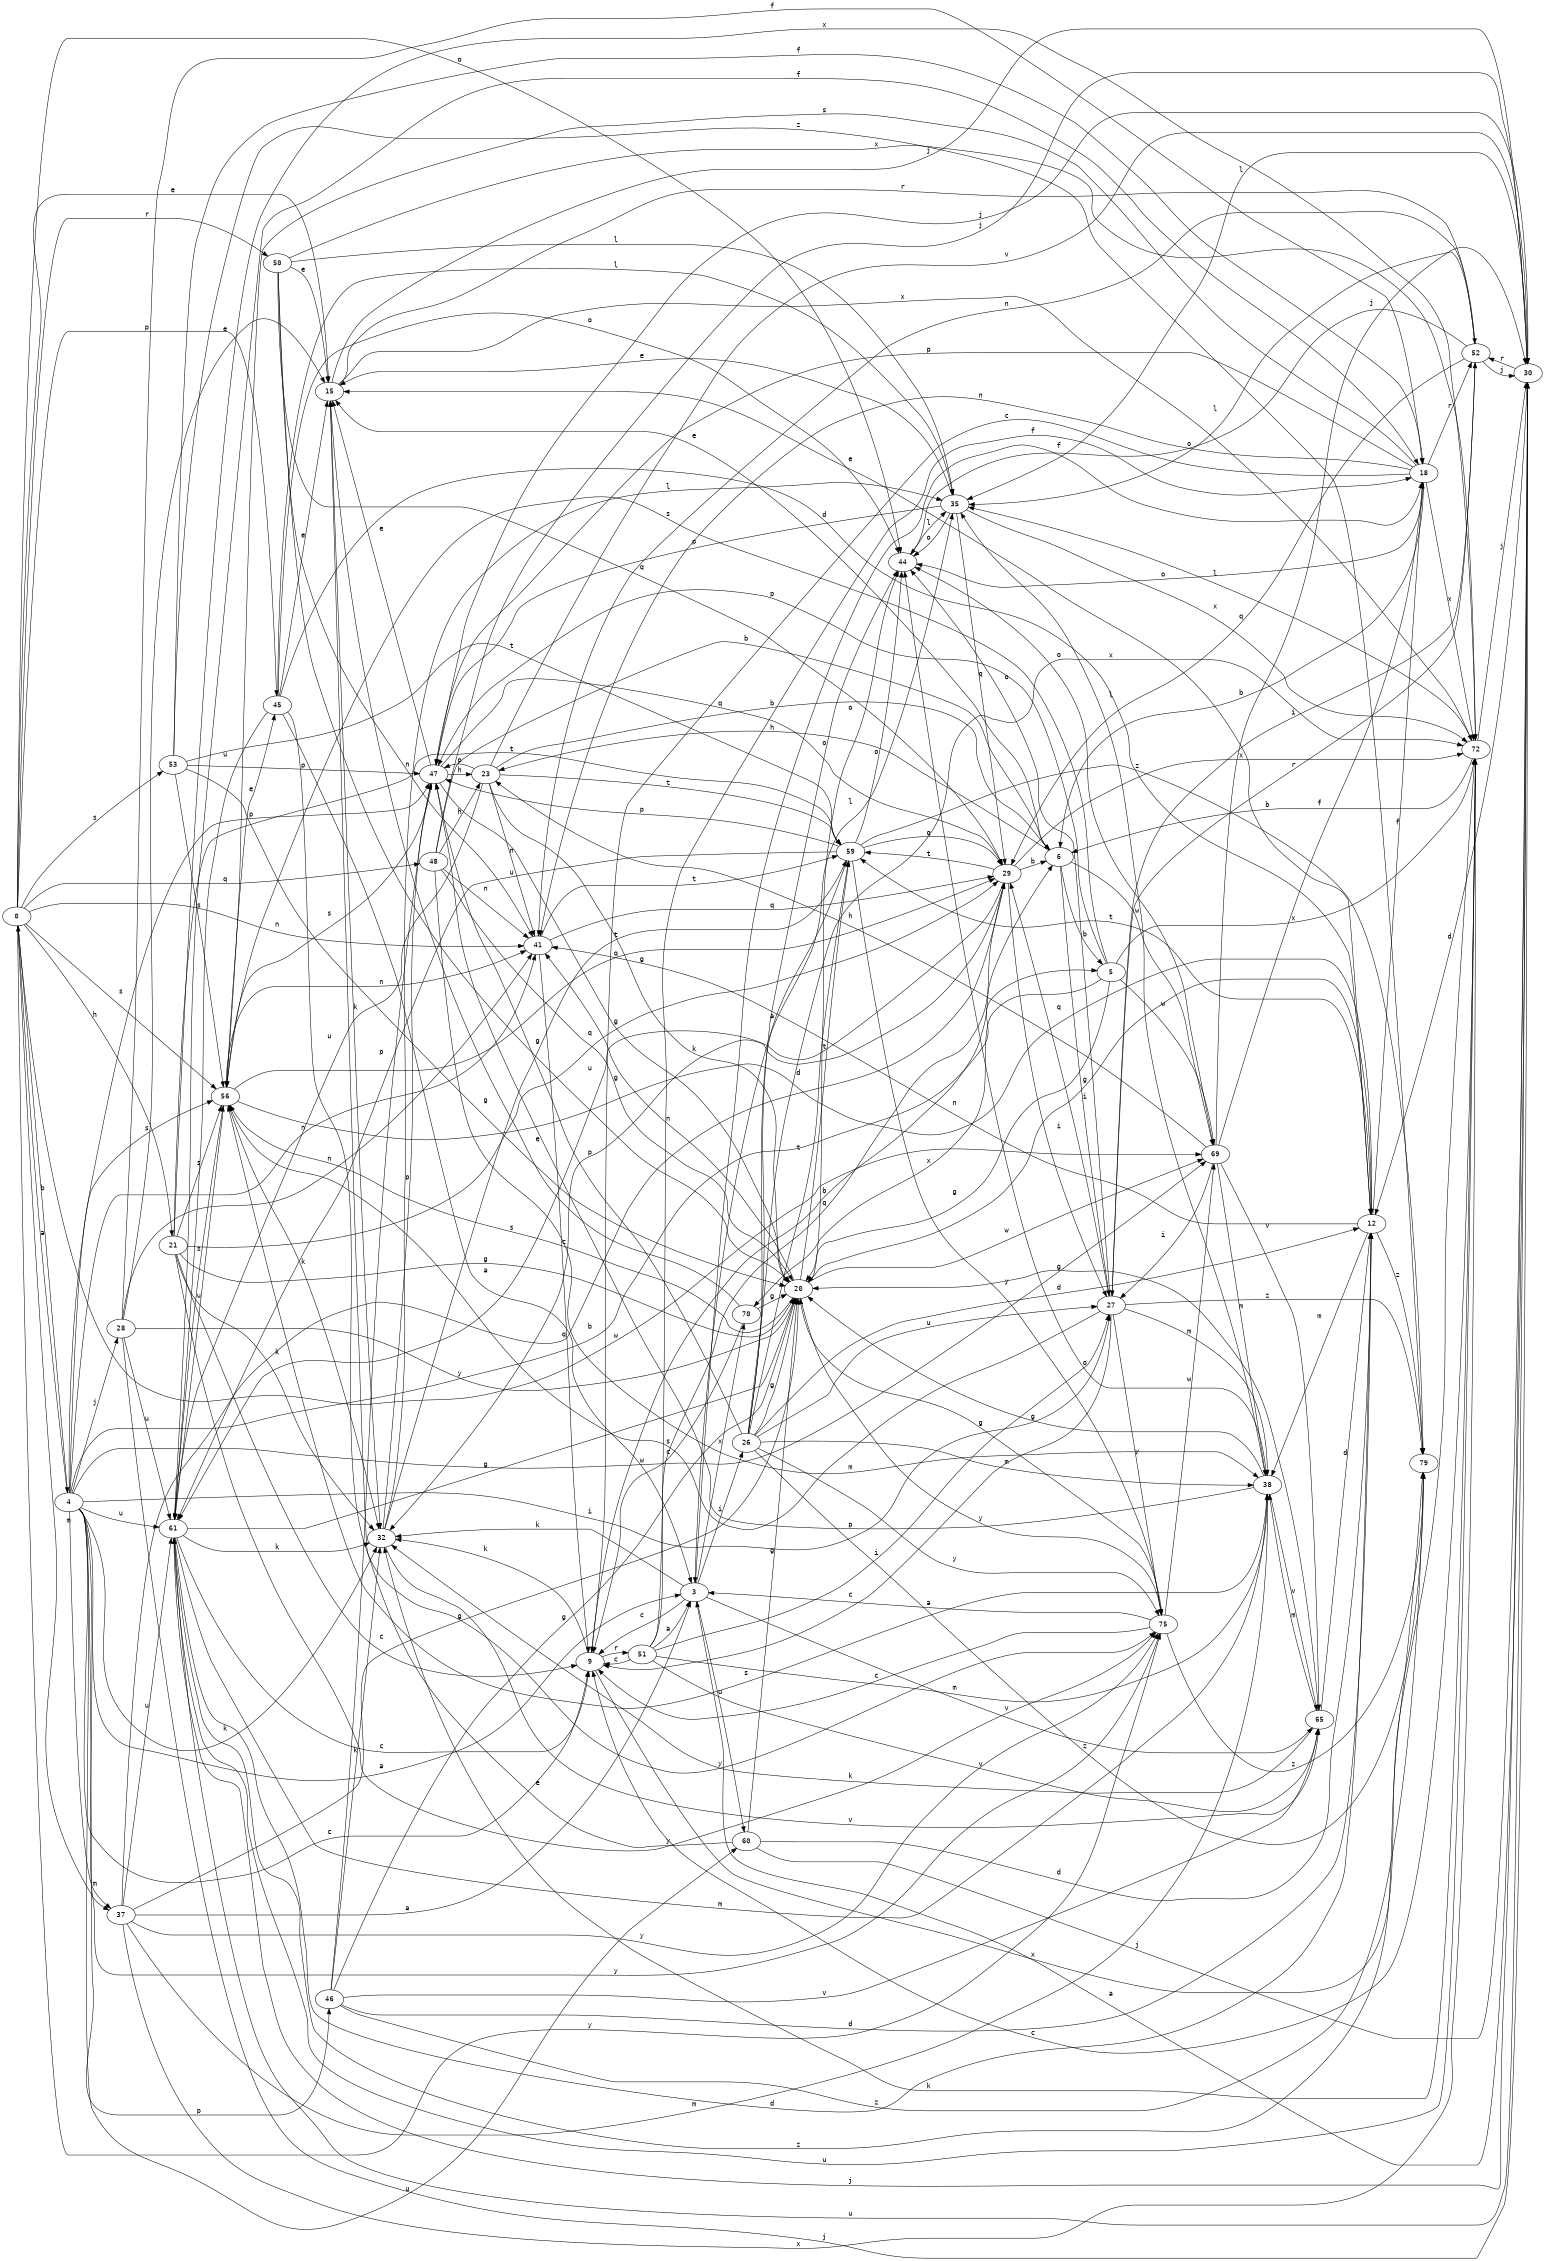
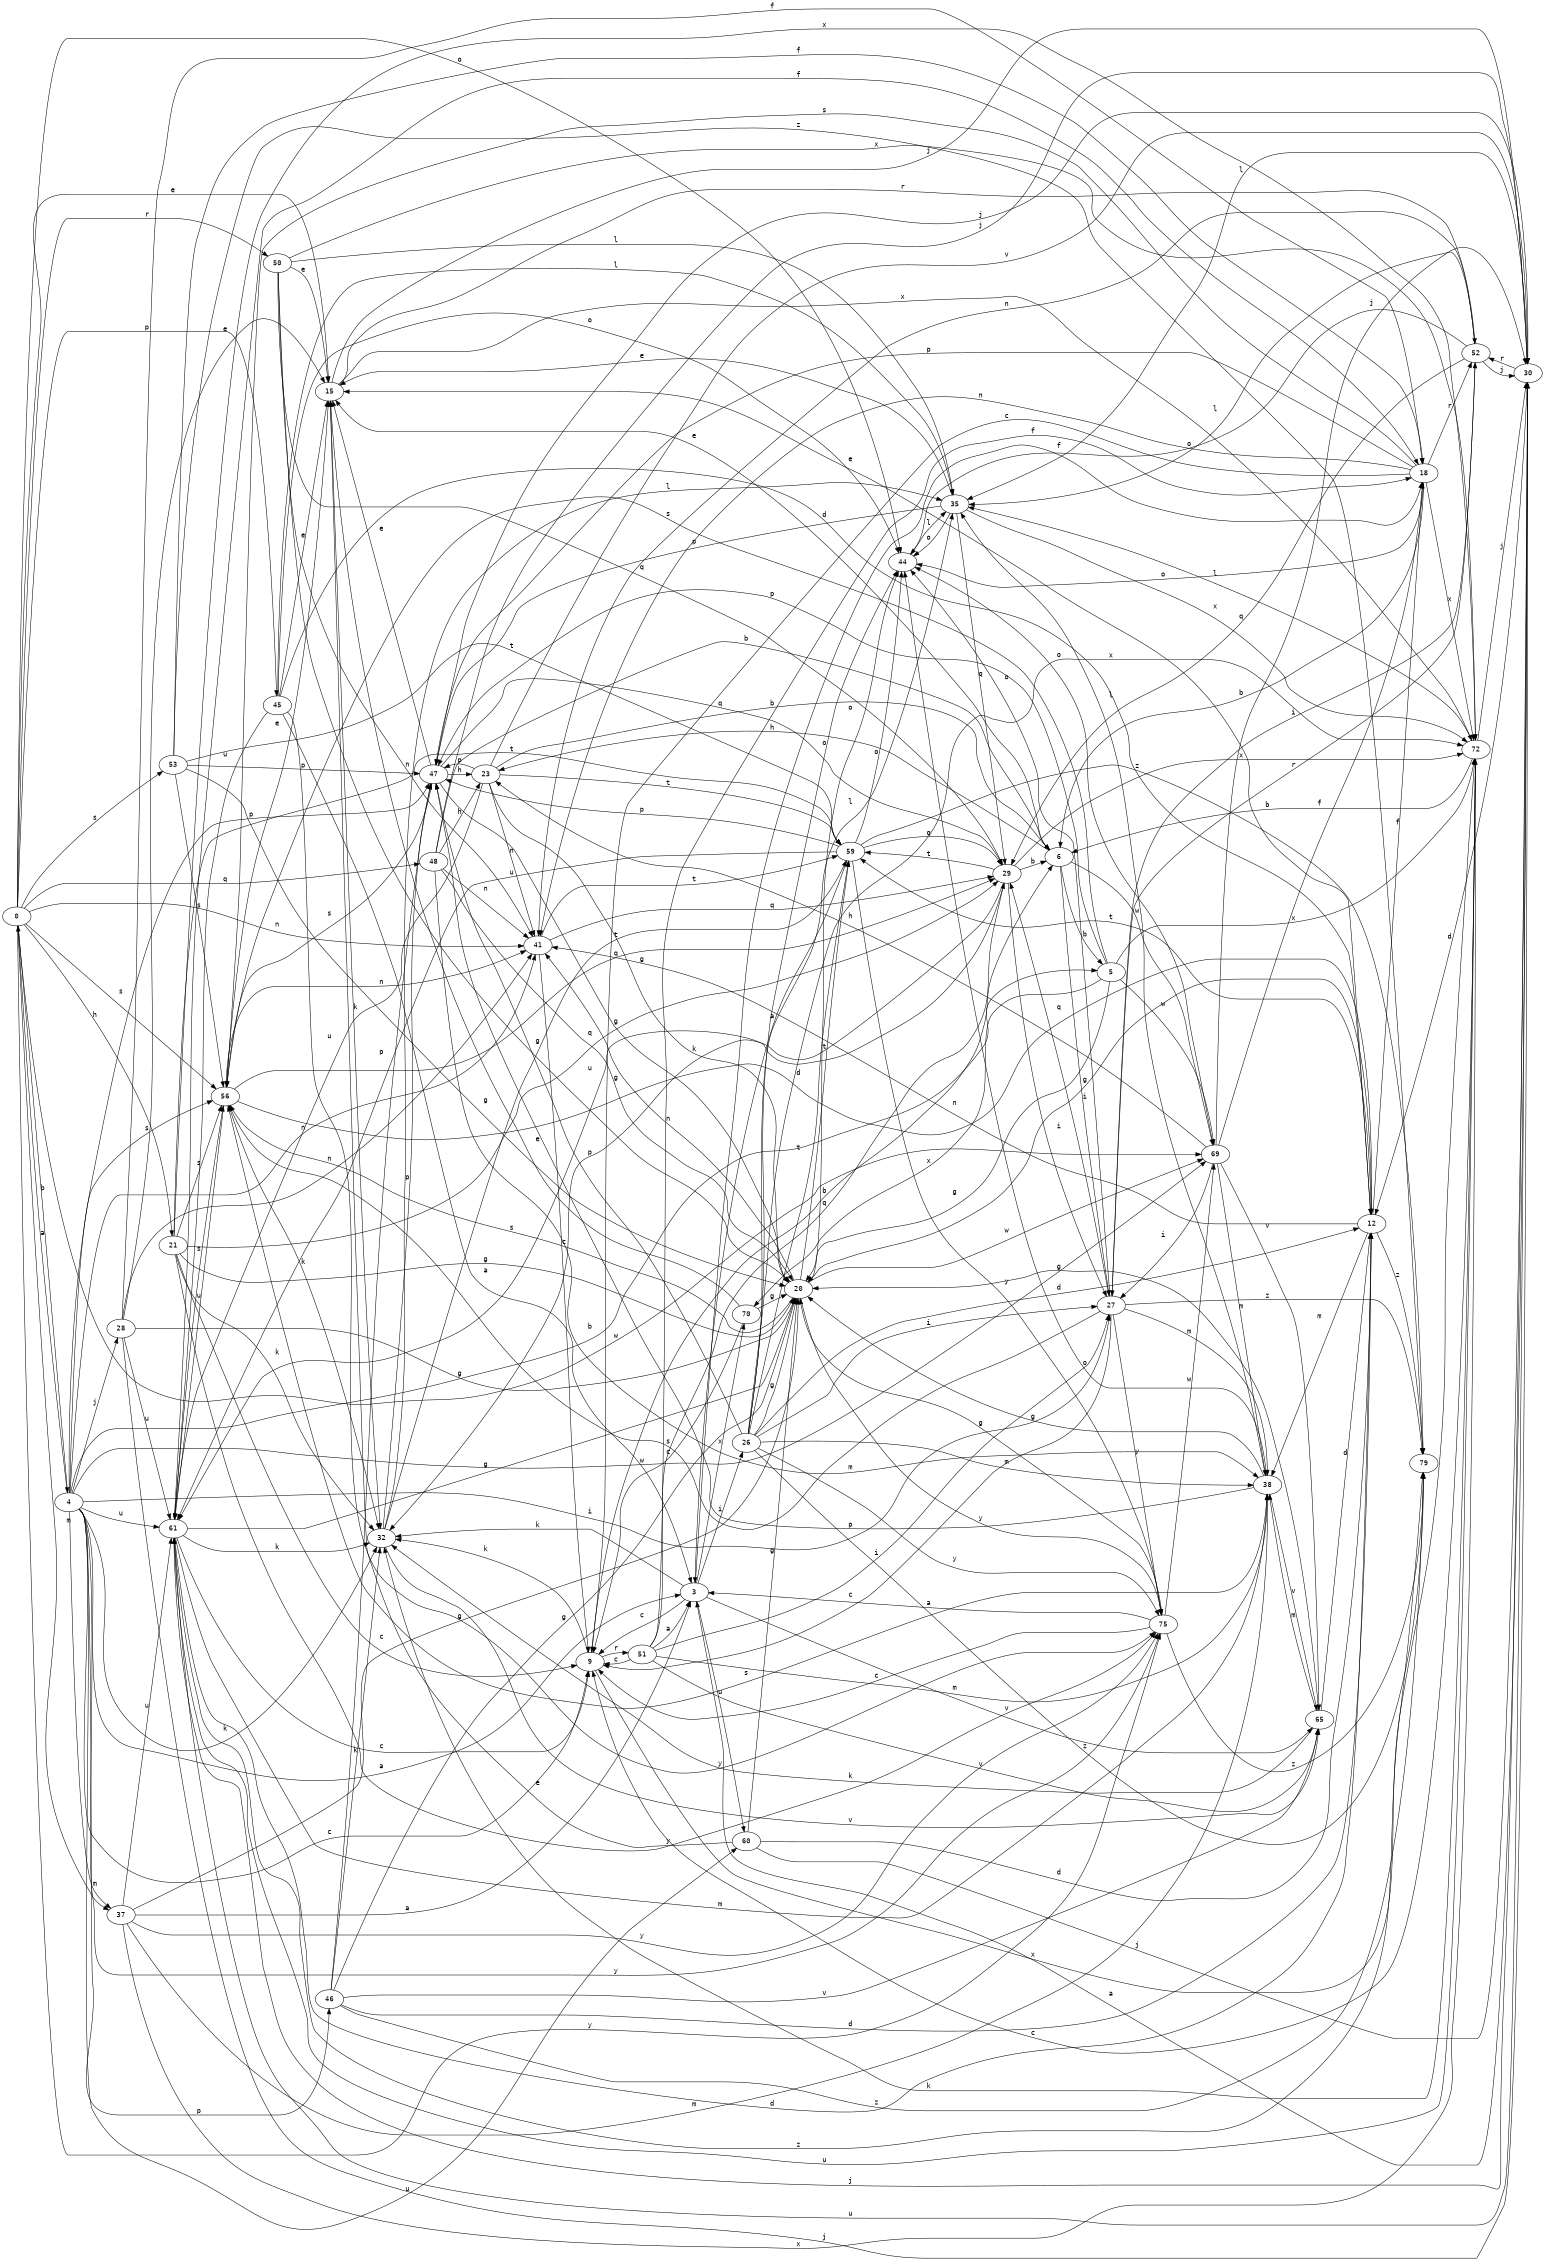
  strict digraph {
    fontname="DejaVu Sans Mono"
    rankdir=LR
    node [fontname="DejaVu Sans Mono"]
    edge [fontname="DejaVu Sans Mono"]
    0
    4
    15
    21
    37
    41
    44
    45
    48
    50
    53
    56
    69
    75
    3
    9
    32
    60
    5
    27
    28
    46
    47
    61
    72
    30
    52
    20
    59
    n30 [label=29]
    38
    35
    12
    6
    23
    18
    79
    65
    26
    70
    51
    0 -> 4 [label=b]
    0 -> 15 [label=e]
    0 -> 21 [label=h]
    0 -> 37 [label=m]
    0 -> 41 [label=n]
    0 -> 44 [label=o]
    0 -> 45 [label=p]
    0 -> 48 [label=q]
    0 -> 50 [label=r]
    0 -> 53 [label=s]
    0 -> 56 [label=s]
    0 -> 69 [label=w]
    0 -> 75 [label=y]
    4 -> 0 [label=a]
    4 -> 37 [label=m]
    4 -> 41 [label=n]
    4 -> 56 [label=s]
    4 -> 69 [label=w]
    4 -> 75 [label=y]
    4 -> 3 [label=a]
    4 -> 9 [label=c]
    4 -> 32 [label=k]
    4 -> 60 [label=u]
    4 -> 5 [label=b]
    4 -> 27 [label=i]
    4 -> 28 [label=j]
    4 -> 46 [label=p]
    4 -> 47 [label=p]
    4 -> 61 [label=u]
    15 -> 32 [label=k]
    15 -> 72 [label=x]
    15 -> 30 [label=j]
    15 -> 52 [label=r]
    21 -> 56 [label=s]
    21 -> 75 [label=y]
    21 -> 9 [label=c]
    21 -> 32 [label=k]
    21 -> 72 [label=x]
    21 -> 20 [label=g]
    21 -> 59 [label=t]
    21 -> n30 [label=q]
    37 -> 75 [label=y]
    37 -> 3 [label=a]
    37 -> 61 [label=u]
    37 -> 72 [label=x]
    37 -> 20 [label=g]
-   37 -> n30 [label=q]
    37 -> 38 [label=m]
    41 -> 9 [label=c]
    41 -> 59 [label=t]
    41 -> n30 [label=q]
    44 -> 35 [label=l]
    45 -> 15 [label=e]
    45 -> 44 [label=o]
    45 -> 75 [label=y]
    45 -> 3 [label=a]
    45 -> 61 [label=u]
    45 -> 35 [label=l]
    45 -> 12 [label=d]
    48 -> 41 [label=n]
    48 -> 30 [label=j]
    48 -> 20 [label=g]
    48 -> 38 [label=m]
    48 -> 6 [label=b]
    48 -> 23 [label=h]
    50 -> 15 [label=e]
    50 -> 41 [label=n]
    50 -> 72 [label=x]
    50 -> 20 [label=g]
    50 -> n30 [label=q]
    50 -> 35 [label=l]
    53 -> 56 [label=s]
    53 -> 47 [label=p]
    53 -> 20 [label=g]
    53 -> 59 [label=t]
    53 -> 18 [label=f]
    53 -> 79 [label=z]
-   56 -> 45 [label=e]
+   56 -> 15 [label=e]
    56 -> 41 [label=n]
    56 -> 32 [label=k]
    56 -> 61 [label=u]
    56 -> n30 [label=q]
    56 -> 12 [label=d]
    69 -> 44 [label=o]
    69 -> 27 [label=i]
    69 -> 30 [label=j]
    69 -> 38 [label=m]
    69 -> 23 [label=h]
    69 -> 18 [label=f]
    69 -> 65 [label=v]
    75 -> 69 [label=w]
    75 -> 3 [label=a]
    75 -> 9 [label=c]
    75 -> 20 [label=g]
    75 -> 79 [label=z]
    3 -> 9 [label=c]
    3 -> 32 [label=k]
    3 -> 60 [label=u]
    3 -> 18 [label=f]
    3 -> 65 [label=v]
    3 -> 26 [label=i]
    3 -> 70 [label=x]
    9 -> 32 [label=k]
    9 -> 72 [label=x]
    9 -> 6 [label=b]
    9 -> 51 [label=r]
    32 -> 47 [label=p]
    32 -> 59 [label=t]
    32 -> 35 [label=l]
    32 -> 65 [label=v]
    60 -> 15 [label=e]
    60 -> 30 [label=j]
    60 -> 20 [label=g]
    60 -> 12 [label=d]
    5 -> 56 [label=s]
    5 -> 69 [label=w]
    5 -> 47 [label=p]
    5 -> 72 [label=x]
    5 -> 20 [label=g]
    5 -> 70 [label=x]
    27 -> 44 [label=o]
    27 -> 56 [label=s]
    27 -> 75 [label=y]
    27 -> 9 [label=c]
    27 -> 52 [label=r]
    27 -> n30 [label=q]
    27 -> 38 [label=m]
    27 -> 79 [label=z]
    28 -> 15 [label=e]
    28 -> 41 [label=n]
    28 -> 61 [label=u]
    28 -> 30 [label=j]
-   28 -> 20 [label=y]
+   28 -> 20 [label=g]
    28 -> 18 [label=f]
    46 -> 32 [label=k]
    46 -> 47 [label=p]
    46 -> 20 [label=g]
    46 -> 12 [label=d]
    46 -> 79 [label=z]
    46 -> 65 [label=v]
    47 -> 15 [label=e]
    47 -> 56 [label=s]
    47 -> 30 [label=j]
    47 -> 20 [label=g]
    47 -> n30 [label=q]
    47 -> 23 [label=h]
    61 -> 56 [label=s]
    61 -> 9 [label=c]
    61 -> 32 [label=k]
    61 -> 30 [label=j]
    61 -> 20 [label=g]
    61 -> 38 [label=m]
    61 -> 12 [label=d]
    61 -> 18 [label=f]
    61 -> 79 [label=z]
    72 -> 9 [label=c]
    72 -> 32 [label=k]
    72 -> 61 [label=u]
    72 -> 30 [label=j]
    72 -> 35 [label=l]
    72 -> 6 [label=b]
    30 -> 3 [label=a]
    30 -> 61 [label=u]
    30 -> 52 [label=r]
    30 -> 35 [label=l]
    30 -> 12 [label=d]
    52 -> 41 [label=n]
    52 -> 44 [label=o]
    52 -> 27 [label=i]
    52 -> 30 [label=j]
    52 -> n30 [label=q]
    52 -> 35 [label=l]
    20 -> 41 [label=n]
    20 -> 44 [label=o]
    20 -> 56 [label=s]
    20 -> 69 [label=w]
    20 -> 75 [label=y]
    20 -> 59 [label=t]
    59 -> 44 [label=o]
    59 -> 75 [label=y]
    59 -> 3 [label=a]
    59 -> 47 [label=p]
    59 -> 61 [label=u]
    59 -> n30 [label=q]
    59 -> 79 [label=z]
    n30 -> 32 [label=k]
    n30 -> 27 [label=i]
    n30 -> 61 [label=u]
    n30 -> 72 [label=x]
    n30 -> 59 [label=t]
    n30 -> 6 [label=b]
    38 -> 44 [label=o]
    38 -> 56 [label=s]
    38 -> 47 [label=p]
    38 -> 20 [label=g]
    38 -> 35 [label=l]
    38 -> 65 [label=v]
    35 -> 15 [label=e]
    35 -> 44 [label=o]
    35 -> 47 [label=p]
    35 -> 72 [label=x]
    35 -> n30 [label=q]
    12 -> 15 [label=e]
    12 -> 41 [label=n]
    12 -> 20 [label=g]
    12 -> 59 [label=t]
    12 -> 38 [label=m]
    12 -> 18 [label=f]
    12 -> 79 [label=z]
    6 -> 15 [label=e]
    6 -> 69 [label=w]
    6 -> 5 [label=b]
    6 -> 27 [label=i]
    6 -> 23 [label=h]
    23 -> 41 [label=n]
    23 -> 47 [label=p]
    23 -> 61 [label=u]
    23 -> 30 [label=v]
    23 -> 20 [label=g]
    23 -> 59 [label=t]
    23 -> 6 [label=b]
    18 -> 41 [label=n]
    18 -> 44 [label=o]
    18 -> 56 [label=s]
    18 -> 9 [label=c]
    18 -> 47 [label=p]
    18 -> 72 [label=x]
    18 -> 52 [label=r]
    18 -> 6 [label=b]
    65 -> 32 [label=k]
    65 -> 20 [label=g]
    65 -> 38 [label=m]
    65 -> 12 [label=d]
    26 -> 44 [label=o]
    26 -> 75 [label=y]
-   26 -> 27 [label=u]
+   26 -> 27 [label=i]
    26 -> 47 [label=p]
    26 -> 72 [label=x]
    26 -> 20 [label=g]
    26 -> 59 [label=t]
    26 -> 38 [label=m]
    26 -> 35 [label=l]
    26 -> 12 [label=d]
    26 -> 79 [label=z]
    70 -> 15 [label=e]
    70 -> 9 [label=c]
    70 -> 20 [label=g]
    51 -> 3 [label=a]
    51 -> 9 [label=c]
    51 -> 27 [label=i]
    51 -> n30 [label=q]
    51 -> 38 [label=m]
    51 -> 18 [label=f]
    51 -> 65 [label=v]
  }
